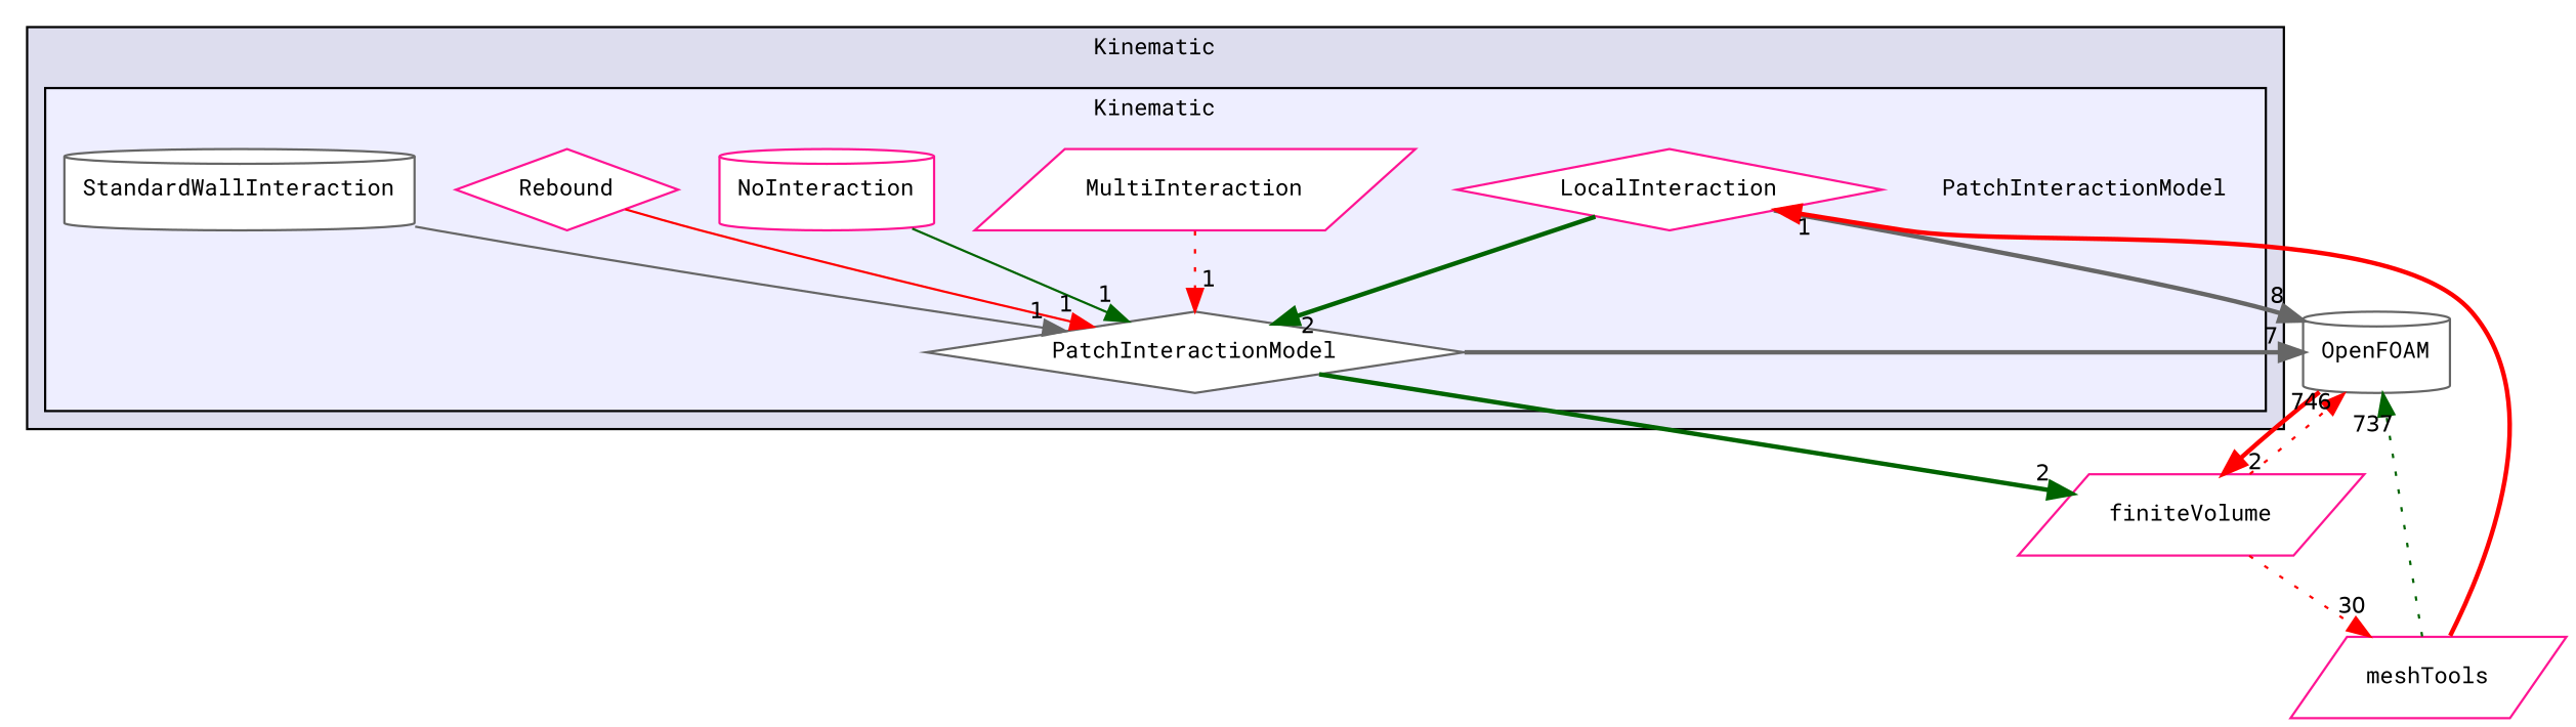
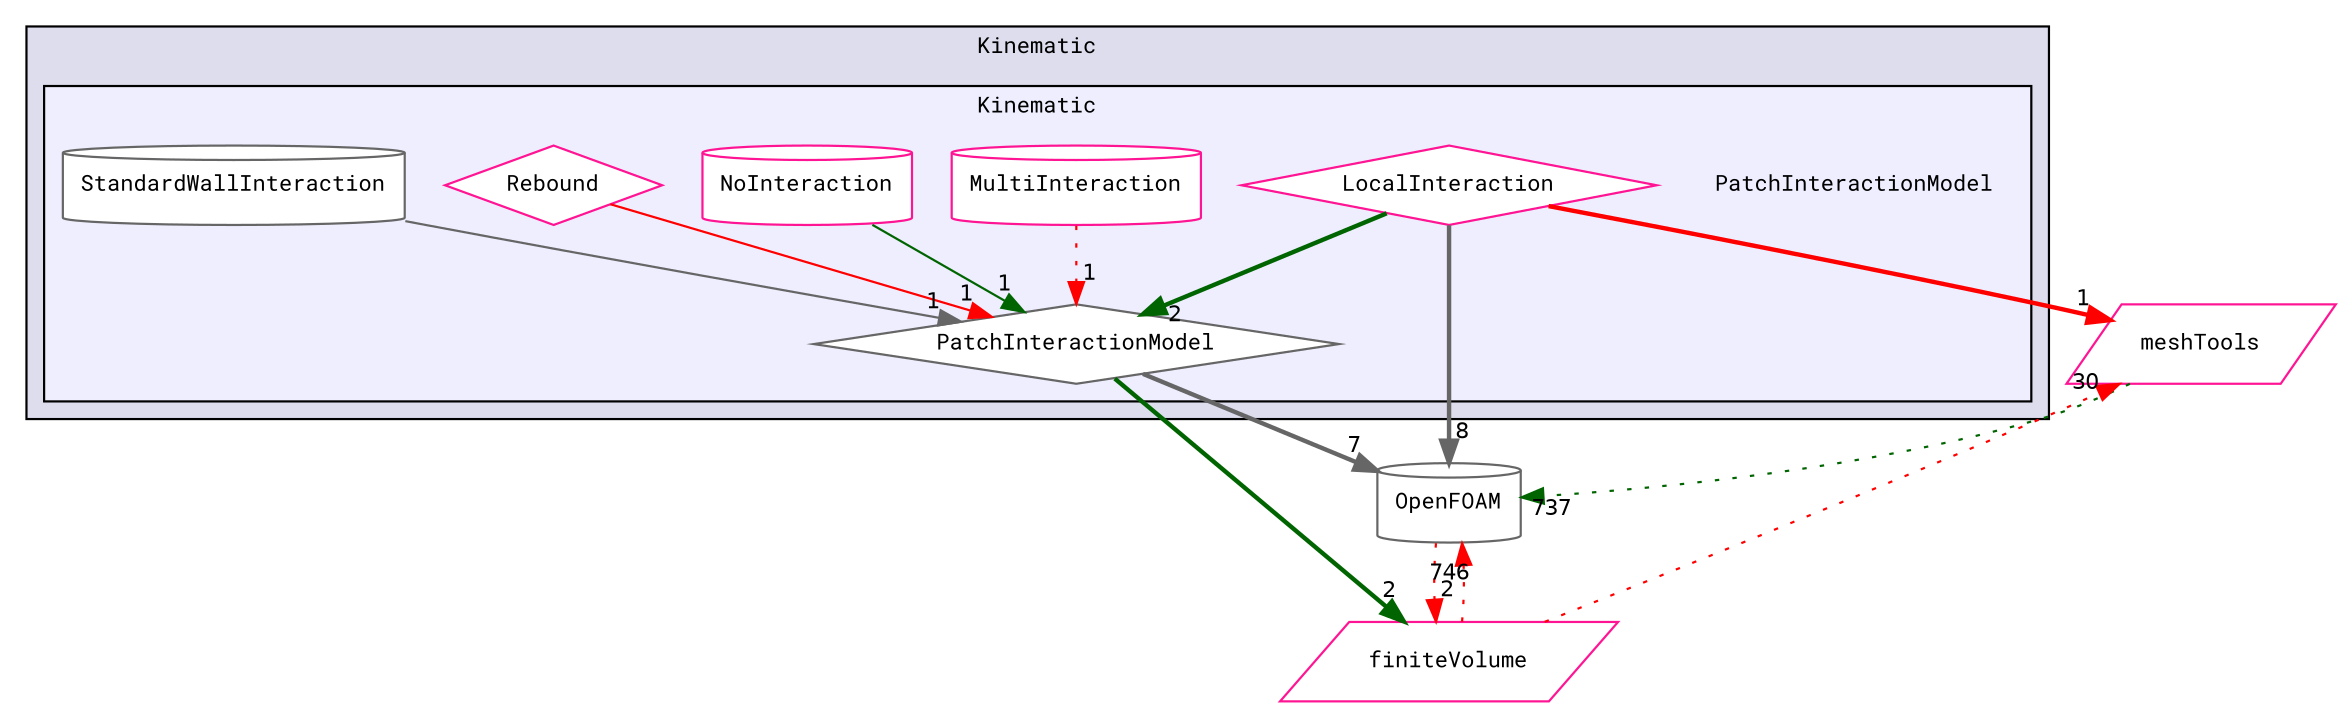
  digraph {
    compound=true
    fontname="Roboto Mono"
    node [color=deeppink fontname="Roboto Mono" fontsize=10 shape=diamond fillcolor=white style=filled]
    edge [color=red fontname="Roboto Mono" headlabel=1 labeldistance=1.5 labelfontname=Helvetica labelfontsize=10 style=bold]
    n1 [label=PatchInteractionModel shape=plaintext fillcolor="" style=""]
    n2 [label=LocalInteraction]
-   n3 [label=MultiInteraction shape=parallelogram]
+   n3 [label=MultiInteraction shape=cylinder]
    n4 [label=NoInteraction shape=cylinder]
    n5 [color=gray40 label=PatchInteractionModel]
    n6 [label=Rebound]
    n7 [color=gray40 label=StandardWallInteraction shape=cylinder]
    n8 [label=meshTools shape=parallelogram fillcolor="" style=""]
    n9 [color=gray40 label=OpenFOAM shape=cylinder fillcolor="" style=""]
    n10 [label=finiteVolume shape=parallelogram fillcolor="" style=""]
    subgraph cluster_1 {
      bgcolor="#ddddee"
      fontsize=10
      label=Kinematic
      pencolor=black
      subgraph cluster_2 {
        bgcolor="#eeeeff"
        fontsize=10
        label=Kinematic
        pencolor=black
        n1
        n2
        n3
        n4
        n5
        n6
        n7
      }
    }
    n2 -> n5 [color=darkgreen headlabel=2]
-   n8 -> n2
+   n2 -> n8
    n2 -> n9 [color=gray40 headlabel=8]
    n3 -> n5 [style=dotted]
    n4 -> n5 [color=darkgreen style=solid]
    n5 -> n9 [color=gray40 headlabel=7]
    n5 -> n10 [color=darkgreen headlabel=2]
    n6 -> n5 [style=solid]
    n7 -> n5 [color=gray40 style=solid]
    n8 -> n9 [color=darkgreen headlabel=737 style=dotted]
-   n9 -> n10 [headlabel=2]
+   n9 -> n10 [headlabel=2 style=dotted]
    n10 -> n8 [headlabel=30 style=dotted]
    n10 -> n9 [headlabel=746 style=dotted]
  }
